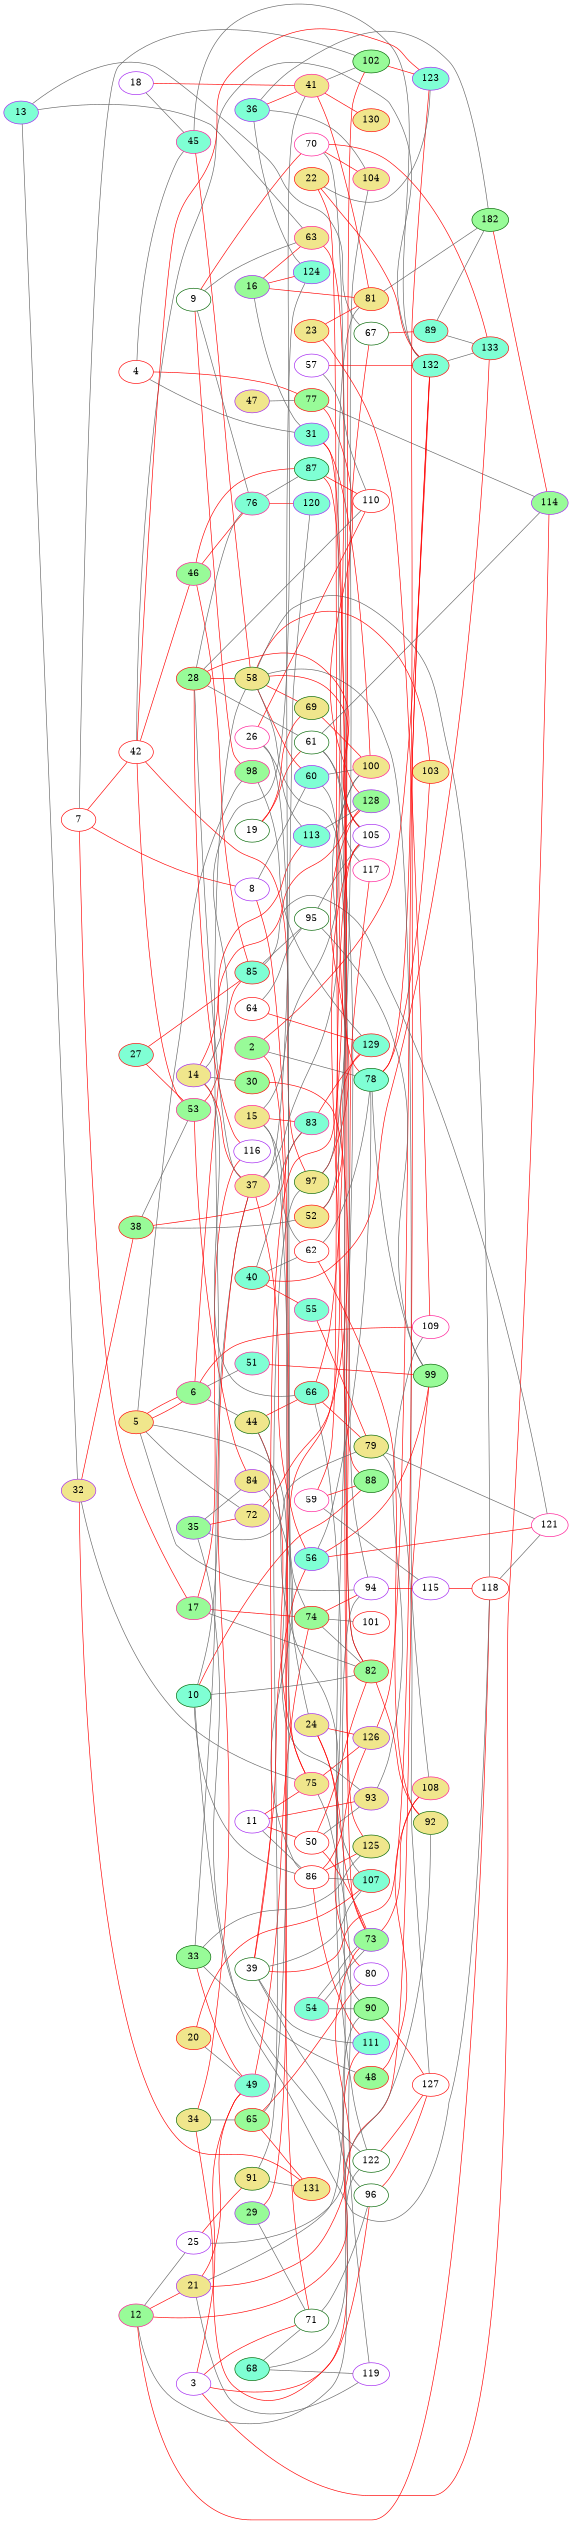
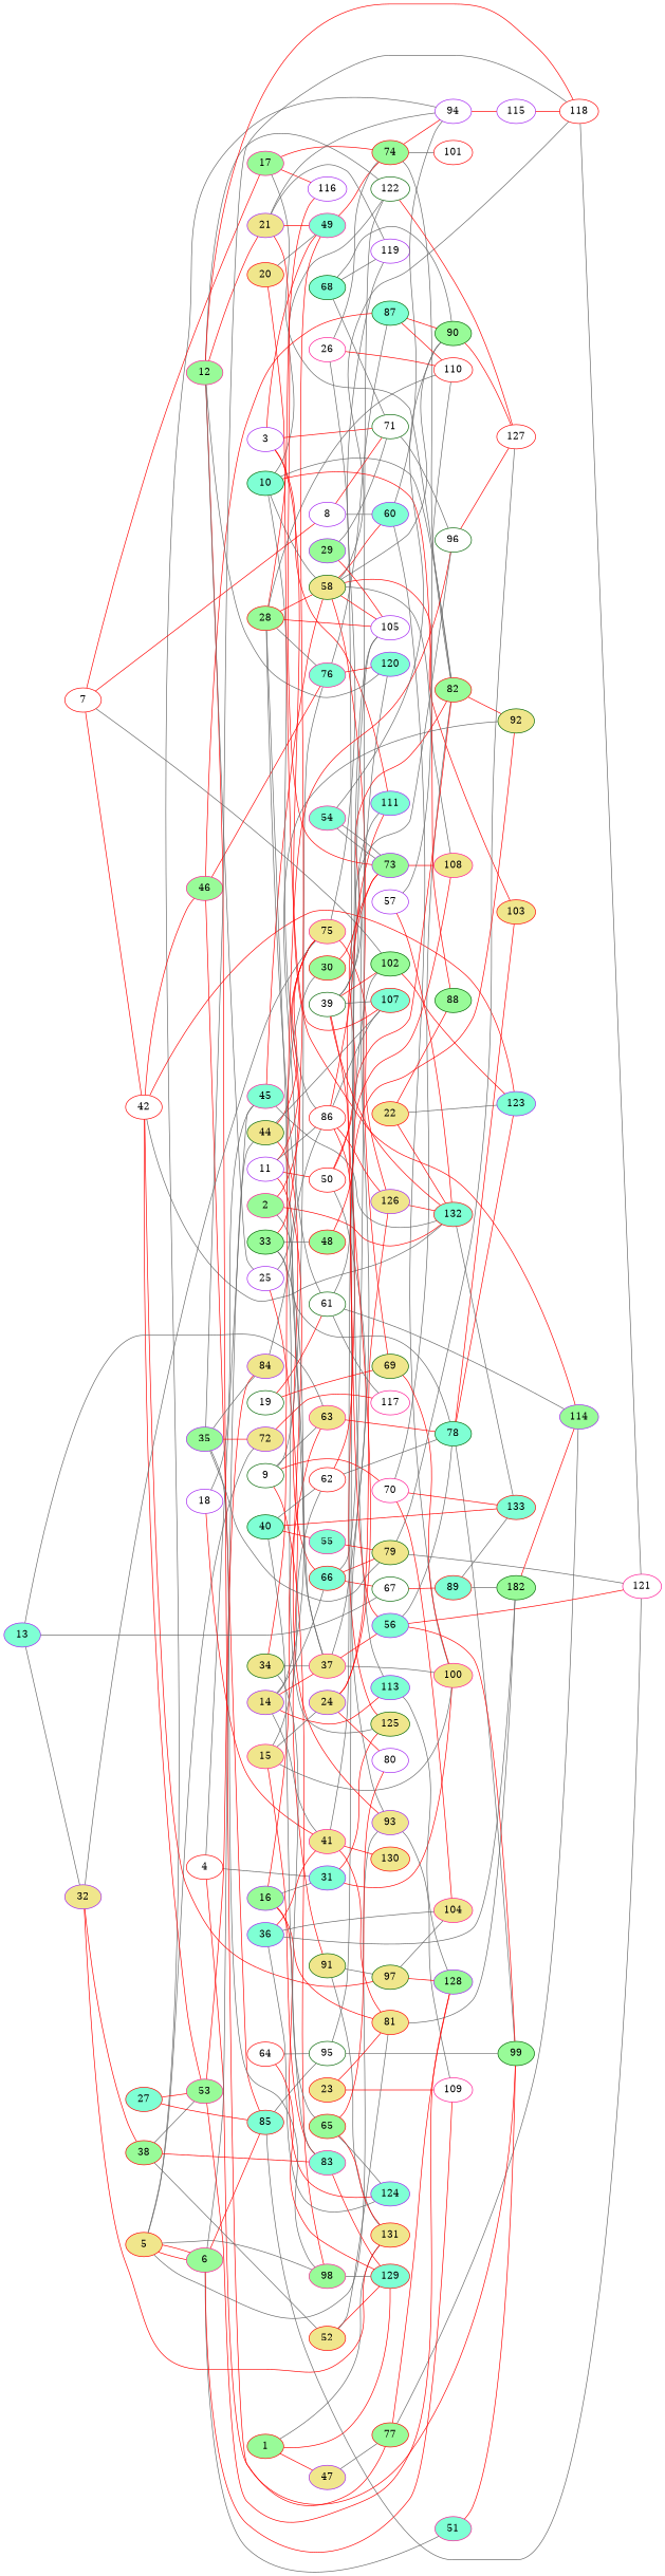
  graph {
    rankdir=LR
    node [color=red fillcolor=white style=filled]
    edge [color=red]
+   1 [fillcolor=palegreen]
    47 [color=purple fillcolor=khaki]
    129 [fillcolor=aquamarine]
    131 [fillcolor=khaki]
    77 [fillcolor=palegreen]
    2 [color=deeppink fillcolor=palegreen]
    75 [color=deeppink fillcolor=khaki]
    78 [color=darkgreen fillcolor=aquamarine]
    132 [fillcolor=aquamarine]
    119 [color=purple]
    126 [color=purple fillcolor=khaki]
    99 [color=darkgreen fillcolor=palegreen]
    123 [color=purple fillcolor=aquamarine]
    103 [fillcolor=khaki]
    133 [fillcolor=aquamarine]
    3 [color=purple]
    49 [color=deeppink fillcolor=aquamarine]
    71 [color=darkgreen]
    111 [color=purple fillcolor=aquamarine]
    114 [color=purple fillcolor=palegreen]
    74 [fillcolor=palegreen]
    96 [color=darkgreen]
    31 [color=purple fillcolor=aquamarine]
    4
    45 [color=deeppink fillcolor=aquamarine]
    100 [color=deeppink fillcolor=khaki]
    125 [color=darkgreen fillcolor=khaki]
    58 [color=darkgreen fillcolor=khaki]
    128 [color=purple fillcolor=palegreen]
    5 [fillcolor=khaki]
    6 [color=deeppink fillcolor=palegreen]
    72 [color=purple fillcolor=khaki]
    93 [color=purple fillcolor=khaki]
    94 [color=purple]
    98 [color=deeppink fillcolor=palegreen]
    44 [color=darkgreen fillcolor=khaki]
    51 [color=deeppink fillcolor=aquamarine]
    85 [fillcolor=aquamarine]
    109 [color=deeppink]
    117 [color=deeppink]
    115 [color=purple]
    66 [fillcolor=aquamarine]
    107 [fillcolor=aquamarine]
    121 [color=deeppink]
    95 [color=darkgreen]
    8 [color=purple]
    7
    17 [color=deeppink fillcolor=palegreen]
    42
    102 [color=darkgreen fillcolor=palegreen]
    60 [color=purple fillcolor=aquamarine]
    82 [fillcolor=palegreen]
    116 [color=purple]
    53 [color=deeppink fillcolor=palegreen]
    46 [color=deeppink fillcolor=palegreen]
    97 [color=darkgreen fillcolor=khaki]
    9 [color=darkgreen]
    63 [color=deeppink fillcolor=khaki]
    70 [color=deeppink]
    76 [color=deeppink fillcolor=aquamarine]
    104 [color=deeppink fillcolor=khaki]
    120 [color=purple fillcolor=aquamarine]
    87 [color=darkgreen fillcolor=aquamarine]
    10 [color=darkgreen fillcolor=aquamarine]
    86
    88 [color=darkgreen fillcolor=palegreen]
    122 [color=darkgreen]
    118
    108 [color=deeppink fillcolor=khaki]
    69 [color=darkgreen fillcolor=khaki]
    105 [color=purple]
    90 [color=darkgreen fillcolor=palegreen]
    92 [color=darkgreen fillcolor=khaki]
    127
    11 [color=purple]
    50
    73 [color=purple fillcolor=palegreen]
    12 [color=deeppink fillcolor=palegreen]
    21 [color=purple fillcolor=khaki]
    25 [color=purple]
    91 [color=darkgreen fillcolor=khaki]
    13 [color=purple fillcolor=aquamarine]
    32 [color=purple fillcolor=khaki]
    67 [color=darkgreen]
    38 [fillcolor=palegreen]
    89 [fillcolor=aquamarine]
    14 [color=purple fillcolor=khaki]
    30 [fillcolor=palegreen]
    37 [color=deeppink fillcolor=khaki]
    41 [color=deeppink fillcolor=khaki]
    113 [color=purple fillcolor=aquamarine]
    56 [color=purple fillcolor=aquamarine]
    81 [fillcolor=khaki]
    130 [fillcolor=khaki]
    79 [color=darkgreen fillcolor=khaki]
    15 [color=deeppink fillcolor=khaki]
    24 [color=purple fillcolor=khaki]
    62
    83 [color=deeppink fillcolor=aquamarine]
    80 [color=purple]
    16 [color=purple fillcolor=palegreen]
    124 [color=purple fillcolor=aquamarine]
    n103 [color=darkgreen fillcolor=palegreen label=182]
    101
    18 [color=purple]
    19 [color=darkgreen]
    61 [color=darkgreen]
    20 [fillcolor=khaki]
    22 [fillcolor=khaki]
    23 [fillcolor=khaki]
    26 [color=deeppink]
    110
    27 [fillcolor=aquamarine]
    84 [color=purple fillcolor=khaki]
    28 [fillcolor=palegreen]
    29 [color=purple fillcolor=palegreen]
    52 [fillcolor=khaki]
    33 [color=darkgreen fillcolor=palegreen]
    48 [fillcolor=palegreen]
    34 [color=darkgreen fillcolor=khaki]
    65 [fillcolor=palegreen]
    35 [color=purple fillcolor=palegreen]
    36 [color=purple fillcolor=aquamarine]
    39 [color=darkgreen]
-   40 [fillcolor=aquamarine]
+   40 [color=darkgreen fillcolor=aquamarine]
    55 [color=deeppink fillcolor=aquamarine]
    54 [color=deeppink fillcolor=aquamarine]
    57 [color=purple]
-   59 [color=deeppink]
    64
    68 [color=darkgreen fillcolor=aquamarine]
+   1 -- 47
+   1 -- 129
+   1 -- 131 [color=gray40]
    47 -- 77 [color=gray40]
    77 -- 114 [color=gray40]
    77 -- 128
    2 -- 75
    2 -- 78 [color=gray40]
    2 -- 132
    75 -- 119 [color=gray40]
    75 -- 126
    78 -- 99 [color=gray40]
    78 -- 123
    78 -- 103
    132 -- 133 [color=gray40]
    126 -- 132
    3 -- 49
    3 -- 71
    3 -- 111
    3 -- 114
    49 -- 74
    71 -- 96 [color=gray40]
    74 -- 94
    74 -- 82 [color=gray40]
    74 -- 101 [color=gray40]
    96 -- 127
    31 -- 100
    31 -- 125
    4 -- 77
    4 -- 31 [color=gray40]
    4 -- 45 [color=gray40]
    45 -- 132 [color=gray40]
    45 -- 58
    58 -- 103
    58 -- 60
    58 -- 118 [color=gray40]
    58 -- 108 [color=gray40]
    58 -- 69
    58 -- 105
    58 -- 90 [color=gray40]
    5 -- 6
    5 -- 6
    5 -- 72 [color=gray40]
    5 -- 93 [color=gray40]
    5 -- 94 [color=gray40]
    5 -- 98 [color=gray40]
    6 -- 44 [color=gray40]
    6 -- 51 [color=gray40]
    6 -- 85
    6 -- 109
    72 -- 117
    93 -- 109 [color=gray40]
    94 -- 115
    98 -- 129 [color=gray40]
    44 -- 75
    44 -- 66
    44 -- 107 [color=gray40]
    51 -- 99
    85 -- 121 [color=gray40]
    85 -- 95 [color=gray40]
    115 -- 118
    66 -- 122 [color=gray40]
    66 -- 67
    66 -- 79
    95 -- 99 [color=gray40]
    95 -- 105 [color=gray40]
    8 -- 71
    8 -- 60 [color=gray40]
    7 -- 8
    7 -- 17
    7 -- 42
    7 -- 102 [color=gray40]
    17 -- 74
    17 -- 82 [color=gray40]
    17 -- 116
    42 -- 132 [color=gray40]
    42 -- 123
    42 -- 53
    42 -- 46
    42 -- 97
    102 -- 123
    60 -- 100 [color=gray40]
    60 -- 94 [color=gray40]
    82 -- 92
    53 -- 128
    53 -- 84
    46 -- 85
    46 -- 76
    46 -- 87
    97 -- 128
    97 -- 104 [color=gray40]
    9 -- 98
    9 -- 63 [color=gray40]
    9 -- 70
    9 -- 76 [color=gray40]
    63 -- 78
    70 -- 133
    70 -- 82 [color=gray40]
    70 -- 104
    76 -- 120
    76 -- 87 [color=gray40]
-   87 -- 73
+   87 -- 90
    87 -- 110
    10 -- 58 [color=gray40]
    10 -- 82 [color=gray40]
    10 -- 86 [color=gray40]
    10 -- 88
    10 -- 122 [color=gray40]
    86 -- 126
    86 -- 111
    86 -- 125
    86 -- 107 [color=gray40]
    122 -- 127
    118 -- 121 [color=gray40]
    69 -- 100
    90 -- 127
    11 -- 75
    11 -- 93
    11 -- 86 [color=gray40]
    11 -- 50
    50 -- 93 [color=gray40]
    50 -- 82
    50 -- 73
    73 -- 108
    12 -- 99
+   12 -- 120 [color=gray40]
    12 -- 122 [color=gray40]
    12 -- 118
    12 -- 21
    12 -- 25 [color=gray40]
    21 -- 119 [color=gray40]
    21 -- 49
    21 -- 94 [color=gray40]
    21 -- 73
    25 -- 92 [color=gray40]
    25 -- 91
    91 -- 131 [color=gray40]
    91 -- 97 [color=gray40]
    13 -- 63 [color=gray40]
    13 -- 32 [color=gray40]
    13 -- 67 [color=gray40]
    32 -- 131
    32 -- 75 [color=gray40]
    32 -- 38
    67 -- 89
    38 -- 53 [color=gray40]
    38 -- 83
    38 -- 52 [color=gray40]
    89 -- 133 [color=gray40]
    89 -- n103 [color=gray40]
    14 -- 66 [color=gray40]
    14 -- 30 [color=gray40]
    14 -- 37
    14 -- 41 [color=gray40]
    14 -- 113
    30 -- 82
    37 -- 100 [color=gray40]
    37 -- 120 [color=gray40]
    37 -- 56
    41 -- 102 [color=gray40]
    41 -- 81
    41 -- 130
    113 -- 128 [color=gray40]
    56 -- 78 [color=gray40]
    56 -- 99
    56 -- 121
    81 -- n103 [color=gray40]
    79 -- 121 [color=gray40]
    79 -- 127 [color=gray40]
    15 -- 100 [color=gray40]
    15 -- 24 [color=gray40]
    15 -- 62 [color=gray40]
    15 -- 83
    24 -- 126
    24 -- 73
    24 -- 80
    62 -- 78 [color=gray40]
    62 -- 92
    83 -- 129
    16 -- 31 [color=gray40]
    16 -- 63
    16 -- 81
    16 -- 124
    n103 -- 114
    18 -- 45 [color=gray40]
    18 -- 41
    19 -- 69
    19 -- 61
    61 -- 114 [color=gray40]
    61 -- 117 [color=gray40]
    61 -- 105 [color=gray40]
    20 -- 49 [color=gray40]
    20 -- 107
    22 -- 132
    22 -- 123 [color=gray40]
    22 -- 88
    23 -- 109
    23 -- 81
    26 -- 74 [color=gray40]
    26 -- 113 [color=gray40]
    26 -- 110
    27 -- 85
    27 -- 53
    84 -- 86 [color=gray40]
    28 -- 58
    28 -- 116
    28 -- 76 [color=gray40]
    28 -- 105
    28 -- 37 [color=gray40]
    28 -- 61 [color=gray40]
    28 -- 110 [color=gray40]
    29 -- 71 [color=gray40]
    29 -- 105
    52 -- 129
    52 -- 81 [color=gray40]
    33 -- 49
    33 -- 125 [color=gray40]
    33 -- 37 [color=gray40]
    33 -- 48 [color=gray40]
    48 -- 108
    34 -- 96
-   34 -- 37
+   34 -- 37 [color=gray40]
    34 -- 65 [color=gray40]
    65 -- 131
    65 -- 80
    65 -- 124 [color=gray40]
    35 -- 72
+   35 -- 98 [color=gray40]
    35 -- 118 [color=gray40]
    35 -- 79 [color=gray40]
    35 -- 84 [color=gray40]
    36 -- 104 [color=gray40]
    36 -- 41
    36 -- 124 [color=gray40]
    36 -- n103 [color=gray40]
    39 -- 132
    39 -- 111 [color=gray40]
    39 -- 96 [color=gray40]
    39 -- 107 [color=gray40]
    39 -- 102
    39 -- 56
    40 -- 133
    40 -- 62 [color=gray40]
    40 -- 83 [color=gray40]
    40 -- 55
    55 -- 79
    54 -- 90 [color=gray40]
    54 -- 73 [color=gray40]
    54 -- 73 [color=gray40]
    57 -- 132
    57 -- 110 [color=gray40]
-   59 -- 115 [color=gray40]
-   59 -- 88
-   59 -- 105
    64 -- 129
    64 -- 95 [color=gray40]
    68 -- 119 [color=gray40]
    68 -- 71 [color=gray40]
    68 -- 90 [color=gray40]
  }
